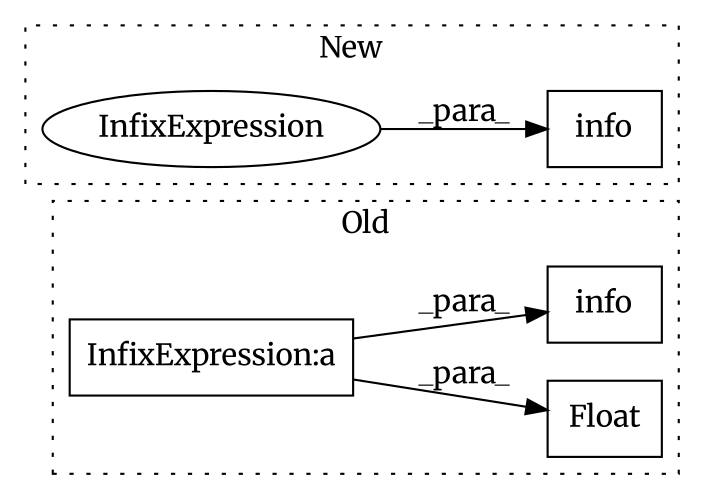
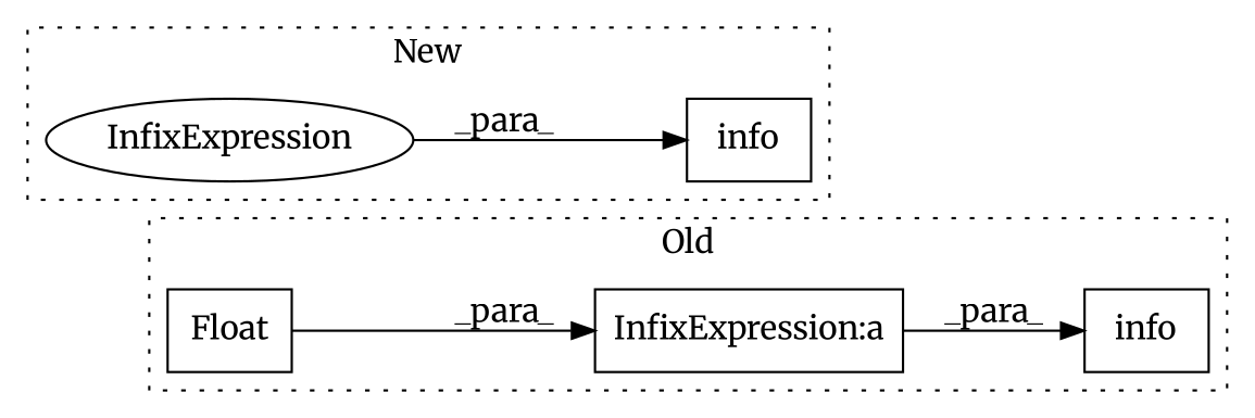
  digraph {
    fontname=Merriweather
    rankdir=LR
    node [a=32 fontname=Merriweather shape=box]
    edge [fontname=Merriweather]
    n1 [l="6,1" label=Float s="9818,9829"]
    n2 [a=27 l=12 label="InfixExpression:a" s=9714]
    n3 [l="5,2" label=info s="9663,9831"]
    n4 [l="5,1" label=info s="11551,11581"]
    n5 [a=45 l=25 label=InfixExpression s=11556 shape=ellipse]
    subgraph cluster_1 {
      label=Old
      style=dotted
      n1
      n2
      n3
    }
    subgraph cluster_2 {
      label=New
      style=dotted
      n4
      n5
    }
-   n2 -> n1 [label=_para_]
+   n1 -> n2 [label=_para_]
    n2 -> n3 [label=_para_]
    n5 -> n4 [label=_para_]
  }
